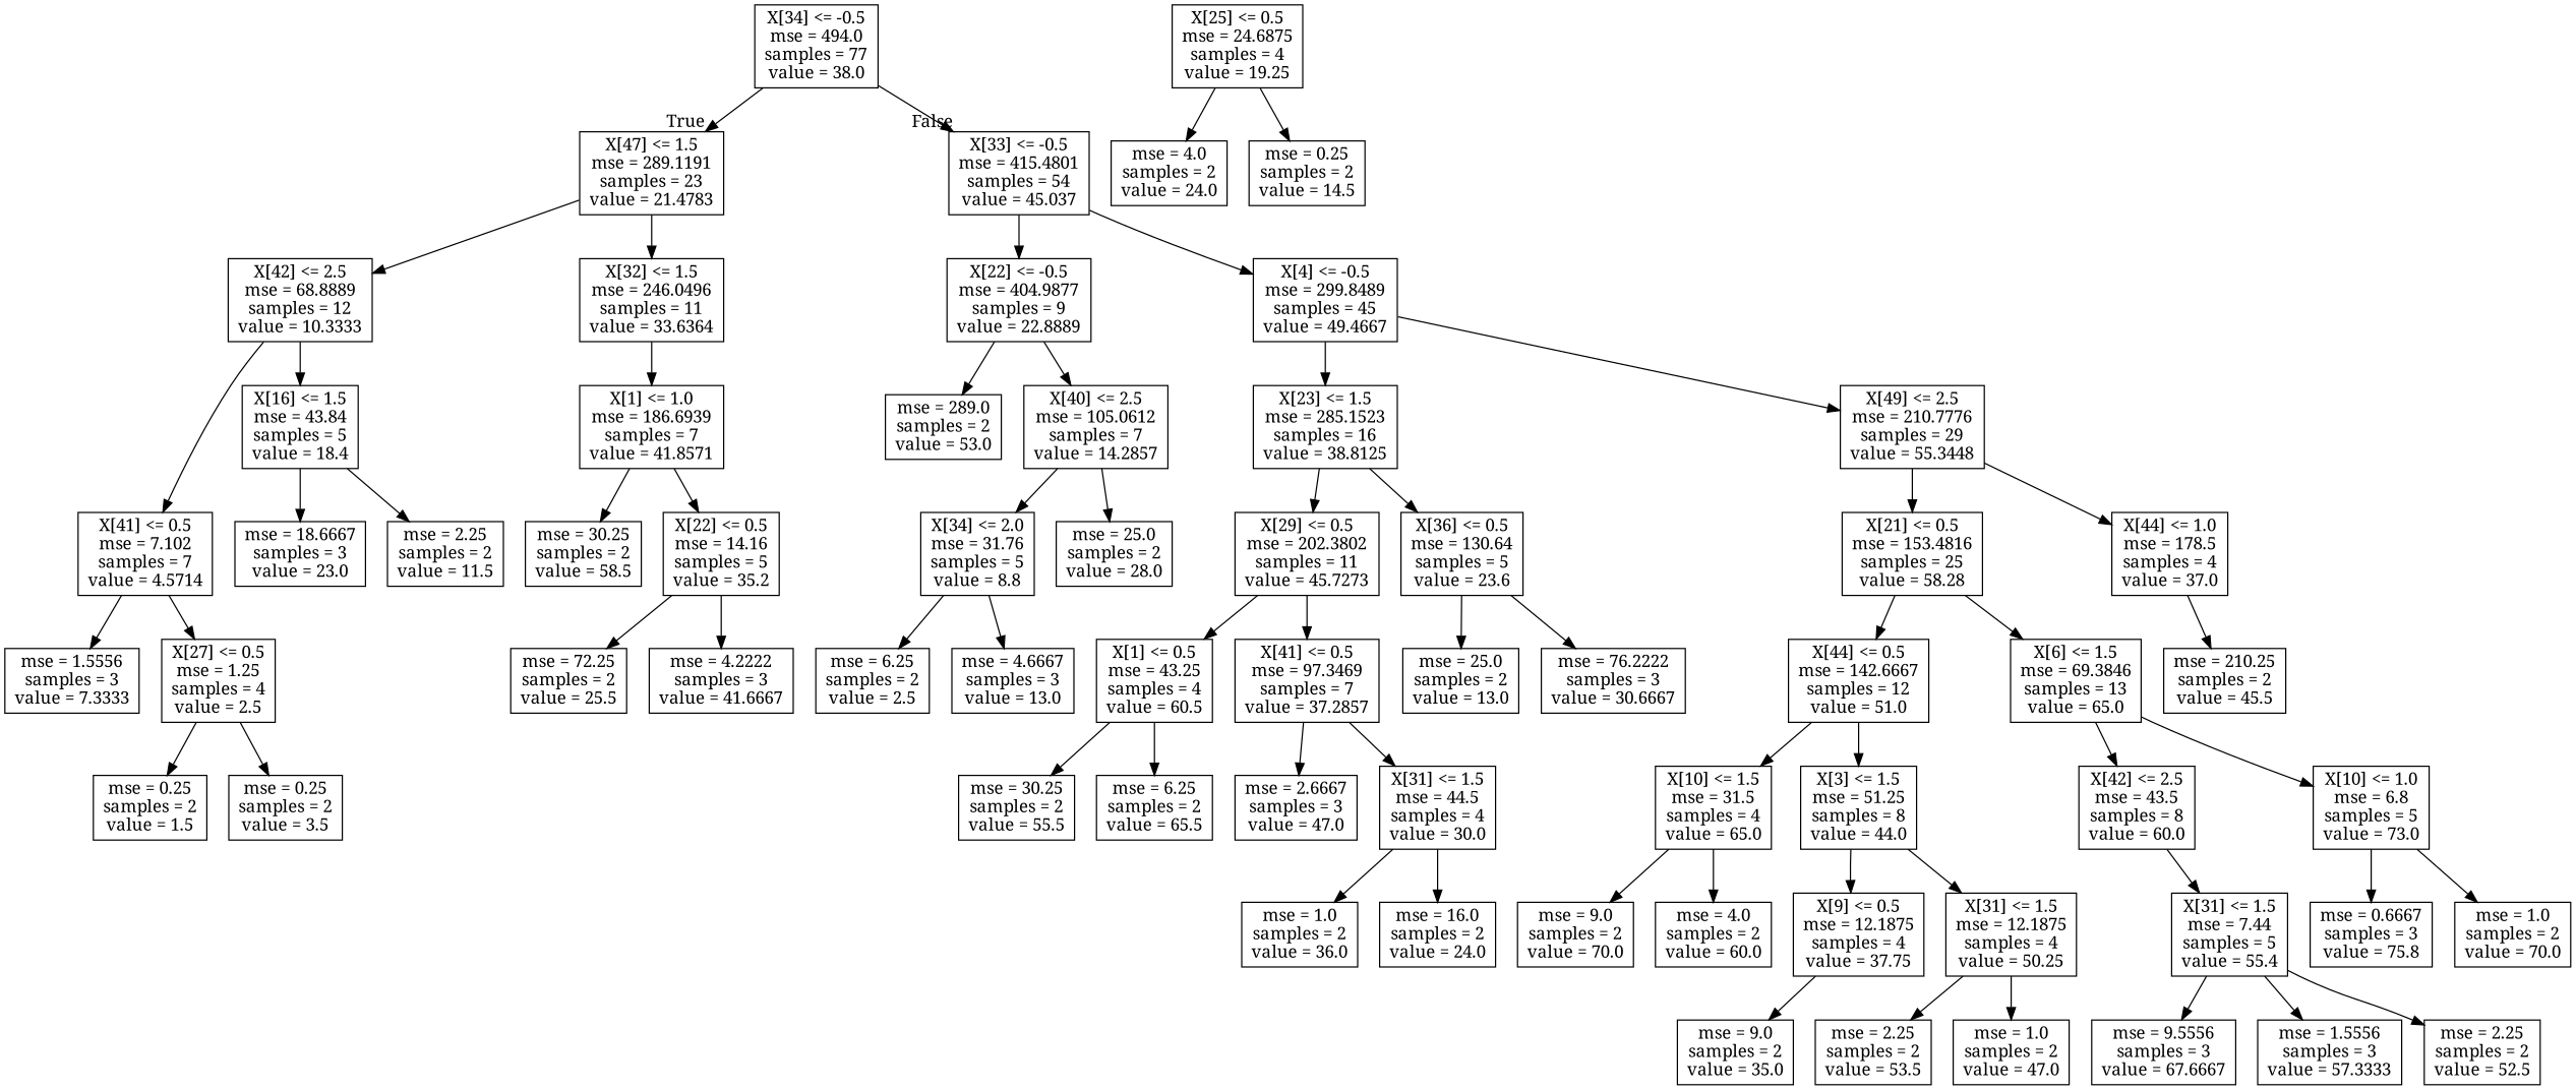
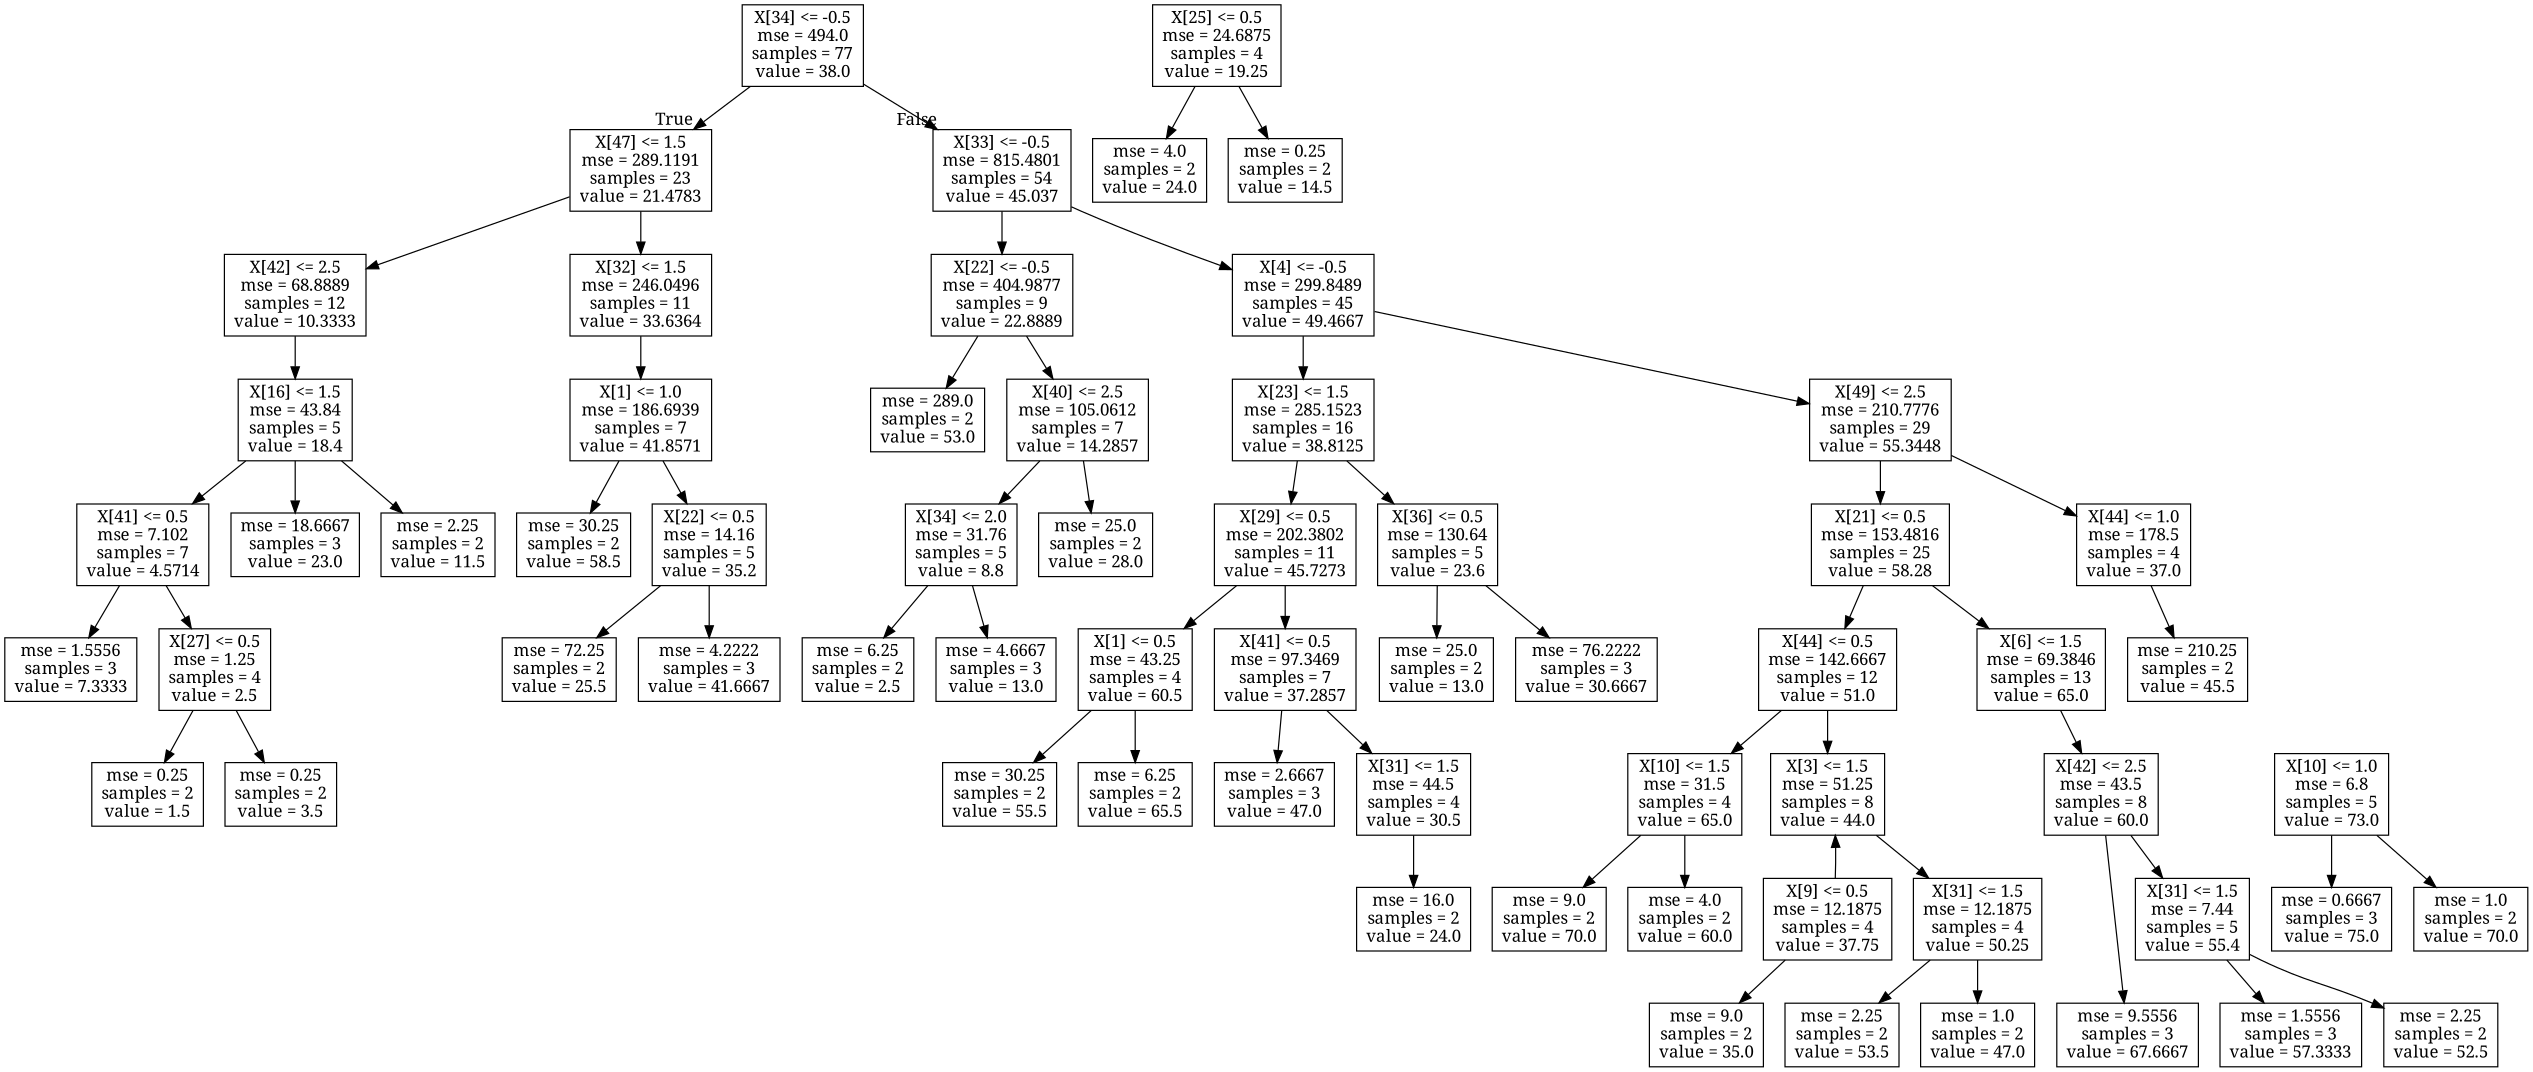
  digraph {
    fontname="Noto Serif"
    node [fontname="Noto Serif" shape=box]
    edge [fontname="Noto Serif"]
    n1 [label="X[34] <= -0.5\nmse = 494.0\nsamples = 77\nvalue = 38.0"]
    n2 [label="X[47] <= 1.5\nmse = 289.1191\nsamples = 23\nvalue = 21.4783"]
-   n3 [label="X[33] <= -0.5\nmse = 415.4801\nsamples = 54\nvalue = 45.037"]
+   n3 [label="X[33] <= -0.5\nmse = 815.4801\nsamples = 54\nvalue = 45.037"]
    n4 [label="X[42] <= 2.5\nmse = 68.8889\nsamples = 12\nvalue = 10.3333"]
    n5 [label="X[32] <= 1.5\nmse = 246.0496\nsamples = 11\nvalue = 33.6364"]
    n6 [label="X[22] <= -0.5\nmse = 404.9877\nsamples = 9\nvalue = 22.8889"]
    n7 [label="X[4] <= -0.5\nmse = 299.8489\nsamples = 45\nvalue = 49.4667"]
    n8 [label="X[41] <= 0.5\nmse = 7.102\nsamples = 7\nvalue = 4.5714"]
    n9 [label="X[16] <= 1.5\nmse = 43.84\nsamples = 5\nvalue = 18.4"]
    n10 [label="X[1] <= 1.0\nmse = 186.6939\nsamples = 7\nvalue = 41.8571"]
    n11 [label="mse = 1.5556\nsamples = 3\nvalue = 7.3333"]
    n12 [label="X[27] <= 0.5\nmse = 1.25\nsamples = 4\nvalue = 2.5"]
    n13 [label="mse = 18.6667\nsamples = 3\nvalue = 23.0"]
    n14 [label="mse = 2.25\nsamples = 2\nvalue = 11.5"]
    n15 [label="mse = 0.25\nsamples = 2\nvalue = 1.5"]
    n16 [label="mse = 0.25\nsamples = 2\nvalue = 3.5"]
    n17 [label="mse = 30.25\nsamples = 2\nvalue = 58.5"]
    n18 [label="X[22] <= 0.5\nmse = 14.16\nsamples = 5\nvalue = 35.2"]
    n19 [label="X[25] <= 0.5\nmse = 24.6875\nsamples = 4\nvalue = 19.25"]
    n20 [label="mse = 4.0\nsamples = 2\nvalue = 24.0"]
    n21 [label="mse = 0.25\nsamples = 2\nvalue = 14.5"]
    n22 [label="mse = 72.25\nsamples = 2\nvalue = 25.5"]
    n23 [label="mse = 4.2222\nsamples = 3\nvalue = 41.6667"]
    n24 [label="mse = 289.0\nsamples = 2\nvalue = 53.0"]
    n25 [label="X[40] <= 2.5\nmse = 105.0612\nsamples = 7\nvalue = 14.2857"]
    n26 [label="X[23] <= 1.5\nmse = 285.1523\nsamples = 16\nvalue = 38.8125"]
    n27 [label="X[49] <= 2.5\nmse = 210.7776\nsamples = 29\nvalue = 55.3448"]
    n28 [label="X[34] <= 2.0\nmse = 31.76\nsamples = 5\nvalue = 8.8"]
    n29 [label="mse = 25.0\nsamples = 2\nvalue = 28.0"]
    n30 [label="mse = 6.25\nsamples = 2\nvalue = 2.5"]
    n31 [label="mse = 4.6667\nsamples = 3\nvalue = 13.0"]
    n32 [label="X[29] <= 0.5\nmse = 202.3802\nsamples = 11\nvalue = 45.7273"]
    n33 [label="X[36] <= 0.5\nmse = 130.64\nsamples = 5\nvalue = 23.6"]
    n34 [label="X[21] <= 0.5\nmse = 153.4816\nsamples = 25\nvalue = 58.28"]
    n35 [label="X[44] <= 1.0\nmse = 178.5\nsamples = 4\nvalue = 37.0"]
    n36 [label="X[1] <= 0.5\nmse = 43.25\nsamples = 4\nvalue = 60.5"]
    n37 [label="X[41] <= 0.5\nmse = 97.3469\nsamples = 7\nvalue = 37.2857"]
    n38 [label="mse = 25.0\nsamples = 2\nvalue = 13.0"]
    n39 [label="mse = 76.2222\nsamples = 3\nvalue = 30.6667"]
    n40 [label="mse = 30.25\nsamples = 2\nvalue = 55.5"]
    n41 [label="mse = 6.25\nsamples = 2\nvalue = 65.5"]
    n42 [label="mse = 2.6667\nsamples = 3\nvalue = 47.0"]
-   n43 [label="X[31] <= 1.5\nmse = 44.5\nsamples = 4\nvalue = 30.0"]
-   n44 [label="mse = 1.0\nsamples = 2\nvalue = 36.0"]
+   n43 [label="X[31] <= 1.5\nmse = 44.5\nsamples = 4\nvalue = 30.5"]
    n45 [label="mse = 16.0\nsamples = 2\nvalue = 24.0"]
    n46 [label="X[44] <= 0.5\nmse = 142.6667\nsamples = 12\nvalue = 51.0"]
    n47 [label="X[6] <= 1.5\nmse = 69.3846\nsamples = 13\nvalue = 65.0"]
    n48 [label="mse = 210.25\nsamples = 2\nvalue = 45.5"]
    n49 [label="X[10] <= 1.5\nmse = 31.5\nsamples = 4\nvalue = 65.0"]
    n50 [label="X[3] <= 1.5\nmse = 51.25\nsamples = 8\nvalue = 44.0"]
    n51 [label="X[42] <= 2.5\nmse = 43.5\nsamples = 8\nvalue = 60.0"]
    n52 [label="X[10] <= 1.0\nmse = 6.8\nsamples = 5\nvalue = 73.0"]
    n53 [label="mse = 9.0\nsamples = 2\nvalue = 70.0"]
    n54 [label="mse = 4.0\nsamples = 2\nvalue = 60.0"]
    n55 [label="X[9] <= 0.5\nmse = 12.1875\nsamples = 4\nvalue = 37.75"]
    n56 [label="X[31] <= 1.5\nmse = 12.1875\nsamples = 4\nvalue = 50.25"]
    n57 [label="mse = 9.0\nsamples = 2\nvalue = 35.0"]
    n58 [label="mse = 2.25\nsamples = 2\nvalue = 53.5"]
    n59 [label="mse = 1.0\nsamples = 2\nvalue = 47.0"]
    n60 [label="X[31] <= 1.5\nmse = 7.44\nsamples = 5\nvalue = 55.4"]
    n61 [label="mse = 9.5556\nsamples = 3\nvalue = 67.6667"]
-   n62 [label="mse = 0.6667\nsamples = 3\nvalue = 75.8"]
+   n62 [label="mse = 0.6667\nsamples = 3\nvalue = 75.0"]
    n63 [label="mse = 1.0\nsamples = 2\nvalue = 70.0"]
    n64 [label="mse = 1.5556\nsamples = 3\nvalue = 57.3333"]
    n65 [label="mse = 2.25\nsamples = 2\nvalue = 52.5"]
    n1 -> n2 [headlabel=True labelangle=45 labeldistance=2.5]
    n1 -> n3 [headlabel=False labelangle=-45 labeldistance=2.5]
    n2 -> n4
    n2 -> n5
    n3 -> n6
    n3 -> n7
-   n4 -> n8
+   n9 -> n8
    n4 -> n9
    n5 -> n10
    n6 -> n24
    n6 -> n25
    n7 -> n26
    n7 -> n27
    n8 -> n11
    n8 -> n12
    n9 -> n13
    n9 -> n14
    n10 -> n17
    n10 -> n18
    n12 -> n15
    n12 -> n16
    n18 -> n22
    n18 -> n23
    n19 -> n20
    n19 -> n21
    n25 -> n28
    n25 -> n29
    n26 -> n32
    n26 -> n33
    n27 -> n34
    n27 -> n35
    n28 -> n30
    n28 -> n31
    n32 -> n36
    n32 -> n37
    n33 -> n38
    n33 -> n39
    n34 -> n46
    n34 -> n47
    n35 -> n48
    n36 -> n40
    n36 -> n41
    n37 -> n42
    n37 -> n43
-   n43 -> n44
    n43 -> n45
    n46 -> n49
    n46 -> n50
    n47 -> n51
-   n47 -> n52
    n49 -> n53
    n49 -> n54
-   n50 -> n55
+   n55 -> n50
    n50 -> n56
    n51 -> n60
-   n60 -> n61
+   n51 -> n61
    n52 -> n62
    n52 -> n63
    n55 -> n57
    n56 -> n58
    n56 -> n59
    n60 -> n64
    n60 -> n65
  }
